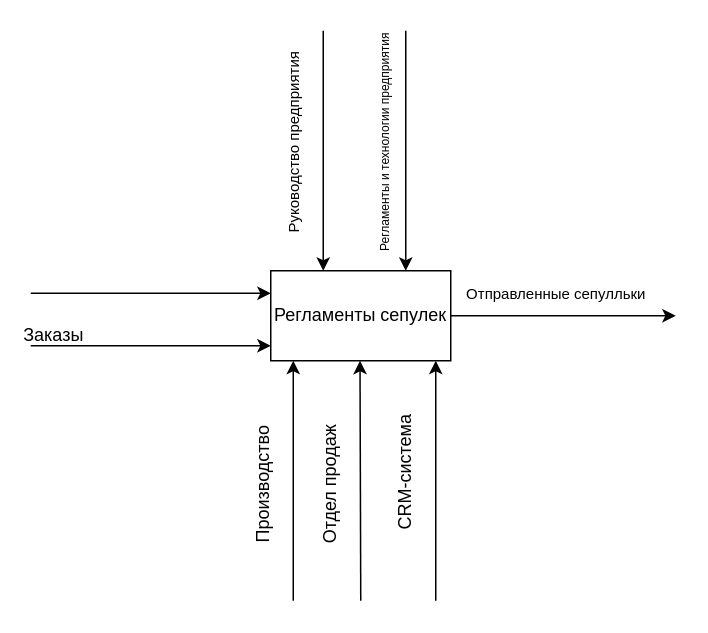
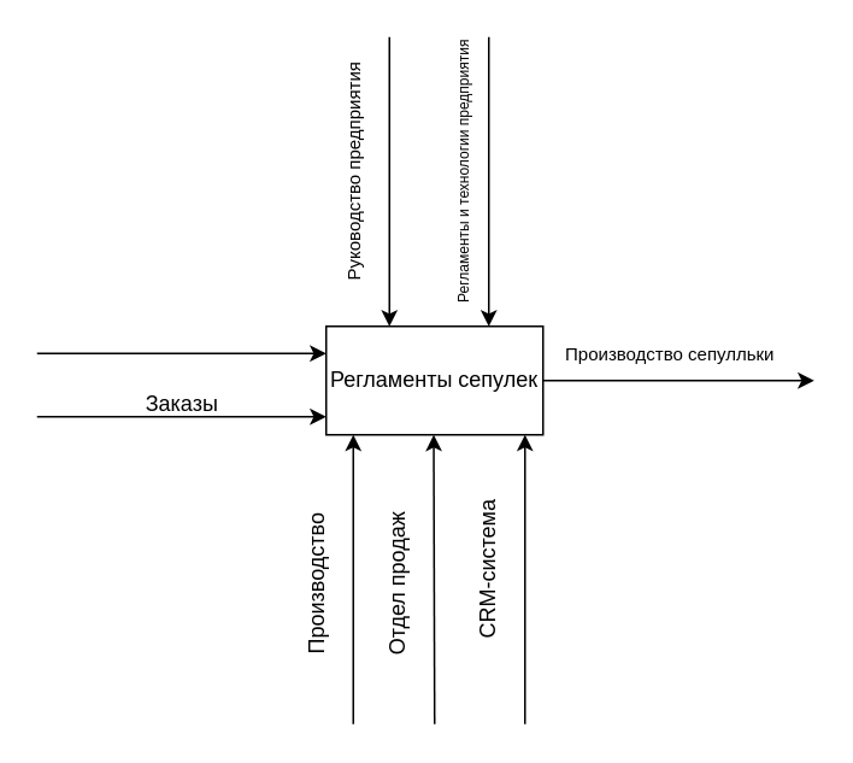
  <mxCell id="0" />
  <mxCell id="1" parent="0" />
  <mxCell id="2" style="edgeStyle=elbowEdgeStyle;rounded=0;orthogonalLoop=1;jettySize=auto;html=1;startArrow=classic;endArrow=none;exitX=0;exitY=0.25;exitDx=0;exitDy=0;endFill=0;startFill=1;" edge="1" parent="1" source="8"><mxGeometry relative="1" as="geometry"><mxPoint x="20" y="195" as="targetPoint" /></mxGeometry></mxCell>
  <mxCell id="3" style="edgeStyle=elbowEdgeStyle;rounded=0;orthogonalLoop=1;jettySize=auto;html=1;startArrow=classic;endArrow=none;exitX=0.25;exitY=1;exitDx=0;exitDy=0;startFill=1;" edge="1" parent="1"><mxGeometry relative="1" as="geometry"><mxPoint x="195" y="400" as="targetPoint" /><mxPoint x="195" y="240" as="sourcePoint" /></mxGeometry></mxCell>
  <mxCell id="4" style="edgeStyle=elbowEdgeStyle;rounded=0;orthogonalLoop=1;jettySize=auto;html=1;startArrow=classic;endArrow=none;exitX=0.25;exitY=0;exitDx=0;exitDy=0;startFill=1;" edge="1" parent="1"><mxGeometry relative="1" as="geometry"><mxPoint x="215" y="20" as="targetPoint" /><mxPoint x="215" y="180" as="sourcePoint" /></mxGeometry></mxCell>
  <mxCell id="5" style="edgeStyle=elbowEdgeStyle;rounded=0;orthogonalLoop=1;jettySize=auto;html=1;startArrow=none;endArrow=classic;exitX=0.75;exitY=0;exitDx=0;exitDy=0;startFill=0;elbow=vertical;endFill=1;" edge="1" parent="1"><mxGeometry relative="1" as="geometry"><mxPoint x="290" y="240" as="targetPoint" /><mxPoint x="290" y="400" as="sourcePoint" /></mxGeometry></mxCell>
  <mxCell id="6" style="edgeStyle=elbowEdgeStyle;rounded=0;orthogonalLoop=1;jettySize=auto;html=1;startArrow=none;endArrow=classic;exitX=1;exitY=0.5;exitDx=0;exitDy=0;endFill=1;" edge="1" parent="1" source="8"><mxGeometry relative="1" as="geometry"><mxPoint x="450" y="210" as="targetPoint" /></mxGeometry></mxCell>
  <mxCell id="7" style="edgeStyle=elbowEdgeStyle;rounded=0;orthogonalLoop=1;jettySize=auto;html=1;startArrow=classic;endArrow=none;exitX=0.75;exitY=0;exitDx=0;exitDy=0;endFill=0;startFill=1;elbow=vertical;" edge="1" parent="1" source="8"><mxGeometry relative="1" as="geometry"><mxPoint x="270" y="20" as="targetPoint" /></mxGeometry></mxCell>
  <mxCell id="8" value="Регламенты сепулек" style="whiteSpace=wrap;html=1;align=center;treeFolding=1;treeMoving=1;newEdgeStyle={&quot;edgeStyle&quot;:&quot;elbowEdgeStyle&quot;,&quot;startArrow&quot;:&quot;none&quot;,&quot;endArrow&quot;:&quot;none&quot;};" vertex="1" parent="1"><mxGeometry x="180" y="180" width="120" height="60" as="geometry" /></mxCell>
  <mxCell id="9" style="edgeStyle=elbowEdgeStyle;rounded=0;orthogonalLoop=1;jettySize=auto;html=1;startArrow=classic;endArrow=none;exitX=0;exitY=0.25;exitDx=0;exitDy=0;endFill=0;startFill=1;" edge="1" parent="1"><mxGeometry relative="1" as="geometry"><mxPoint x="20" y="230" as="targetPoint" /><mxPoint x="180" y="230" as="sourcePoint" /></mxGeometry></mxCell>
- <mxCell id="10" value="Заказы" style="text;html=1;align=center;verticalAlign=middle;resizable=0;points=[];autosize=1;strokeColor=none;fillColor=none;" vertex="1" parent="1"><mxGeometry x="5" y="208" width="60" height="30" as="geometry" /></mxCell>
+ <mxCell id="10" value="Заказы" style="text;html=1;align=center;verticalAlign=middle;resizable=0;points=[];autosize=1;strokeColor=none;fillColor=none;" vertex="1" parent="1"><mxGeometry x="70" y="208" width="60" height="30" as="geometry" /></mxCell>
  <mxCell id="11" value="Производство" style="text;html=1;align=center;verticalAlign=middle;resizable=0;points=[];autosize=1;strokeColor=none;fillColor=none;rotation=270;" vertex="1" parent="1"><mxGeometry x="125" y="308" width="100" height="30" as="geometry" /></mxCell>
  <mxCell id="12" style="edgeStyle=elbowEdgeStyle;rounded=0;orthogonalLoop=1;jettySize=auto;html=1;startArrow=classic;endArrow=none;exitX=0.25;exitY=1;exitDx=0;exitDy=0;startFill=1;" edge="1" parent="1"><mxGeometry relative="1" as="geometry"><mxPoint x="239.5" y="400" as="targetPoint" /><mxPoint x="239.5" y="240" as="sourcePoint" /></mxGeometry></mxCell>
  <mxCell id="13" value="Отдел продаж" style="text;html=1;align=center;verticalAlign=middle;resizable=0;points=[];autosize=1;strokeColor=none;fillColor=none;rotation=270;" vertex="1" parent="1"><mxGeometry x="170" y="308" width="100" height="30" as="geometry" /></mxCell>
  <mxCell id="14" value="&lt;font style=&quot;font-size: 10px;&quot;&gt;Руководство&amp;nbsp;предприятия&lt;/font&gt;" style="text;html=1;align=center;verticalAlign=middle;resizable=0;points=[];autosize=1;strokeColor=none;fillColor=none;rotation=270;" vertex="1" parent="1"><mxGeometry x="125" y="80" width="140" height="30" as="geometry" /></mxCell>
  <mxCell id="15" value="&lt;font style=&quot;font-size: 12px;&quot;&gt;CRM-система&lt;/font&gt;" style="text;html=1;align=center;verticalAlign=middle;resizable=0;points=[];autosize=1;strokeColor=none;fillColor=none;rotation=270;" vertex="1" parent="1"><mxGeometry x="220" y="300" width="100" height="30" as="geometry" /></mxCell>
- <mxCell id="16" value="&lt;font style=&quot;font-size: 10px;&quot;&gt;Отправленные сепулльки&lt;/font&gt;" style="text;html=1;align=center;verticalAlign=middle;resizable=0;points=[];autosize=1;strokeColor=none;fillColor=none;" vertex="1" parent="1"><mxGeometry x="300" y="180" width="140" height="30" as="geometry" /></mxCell>
+ <mxCell id="16" value="&lt;font style=&quot;font-size: 10px;&quot;&gt;Производство сепулльки&lt;/font&gt;" style="text;html=1;align=center;verticalAlign=middle;resizable=0;points=[];autosize=1;strokeColor=none;fillColor=none;" vertex="1" parent="1"><mxGeometry x="300" y="180" width="140" height="30" as="geometry" /></mxCell>
  <mxCell id="17" value="&lt;font style=&quot;font-size: 8px;&quot;&gt;Регламенты и технологии предприятия&lt;/font&gt;" style="text;html=1;align=center;verticalAlign=middle;resizable=0;points=[];autosize=1;strokeColor=none;fillColor=none;rotation=270;" vertex="1" parent="1"><mxGeometry x="170" y="80" width="170" height="30" as="geometry" /></mxCell>
